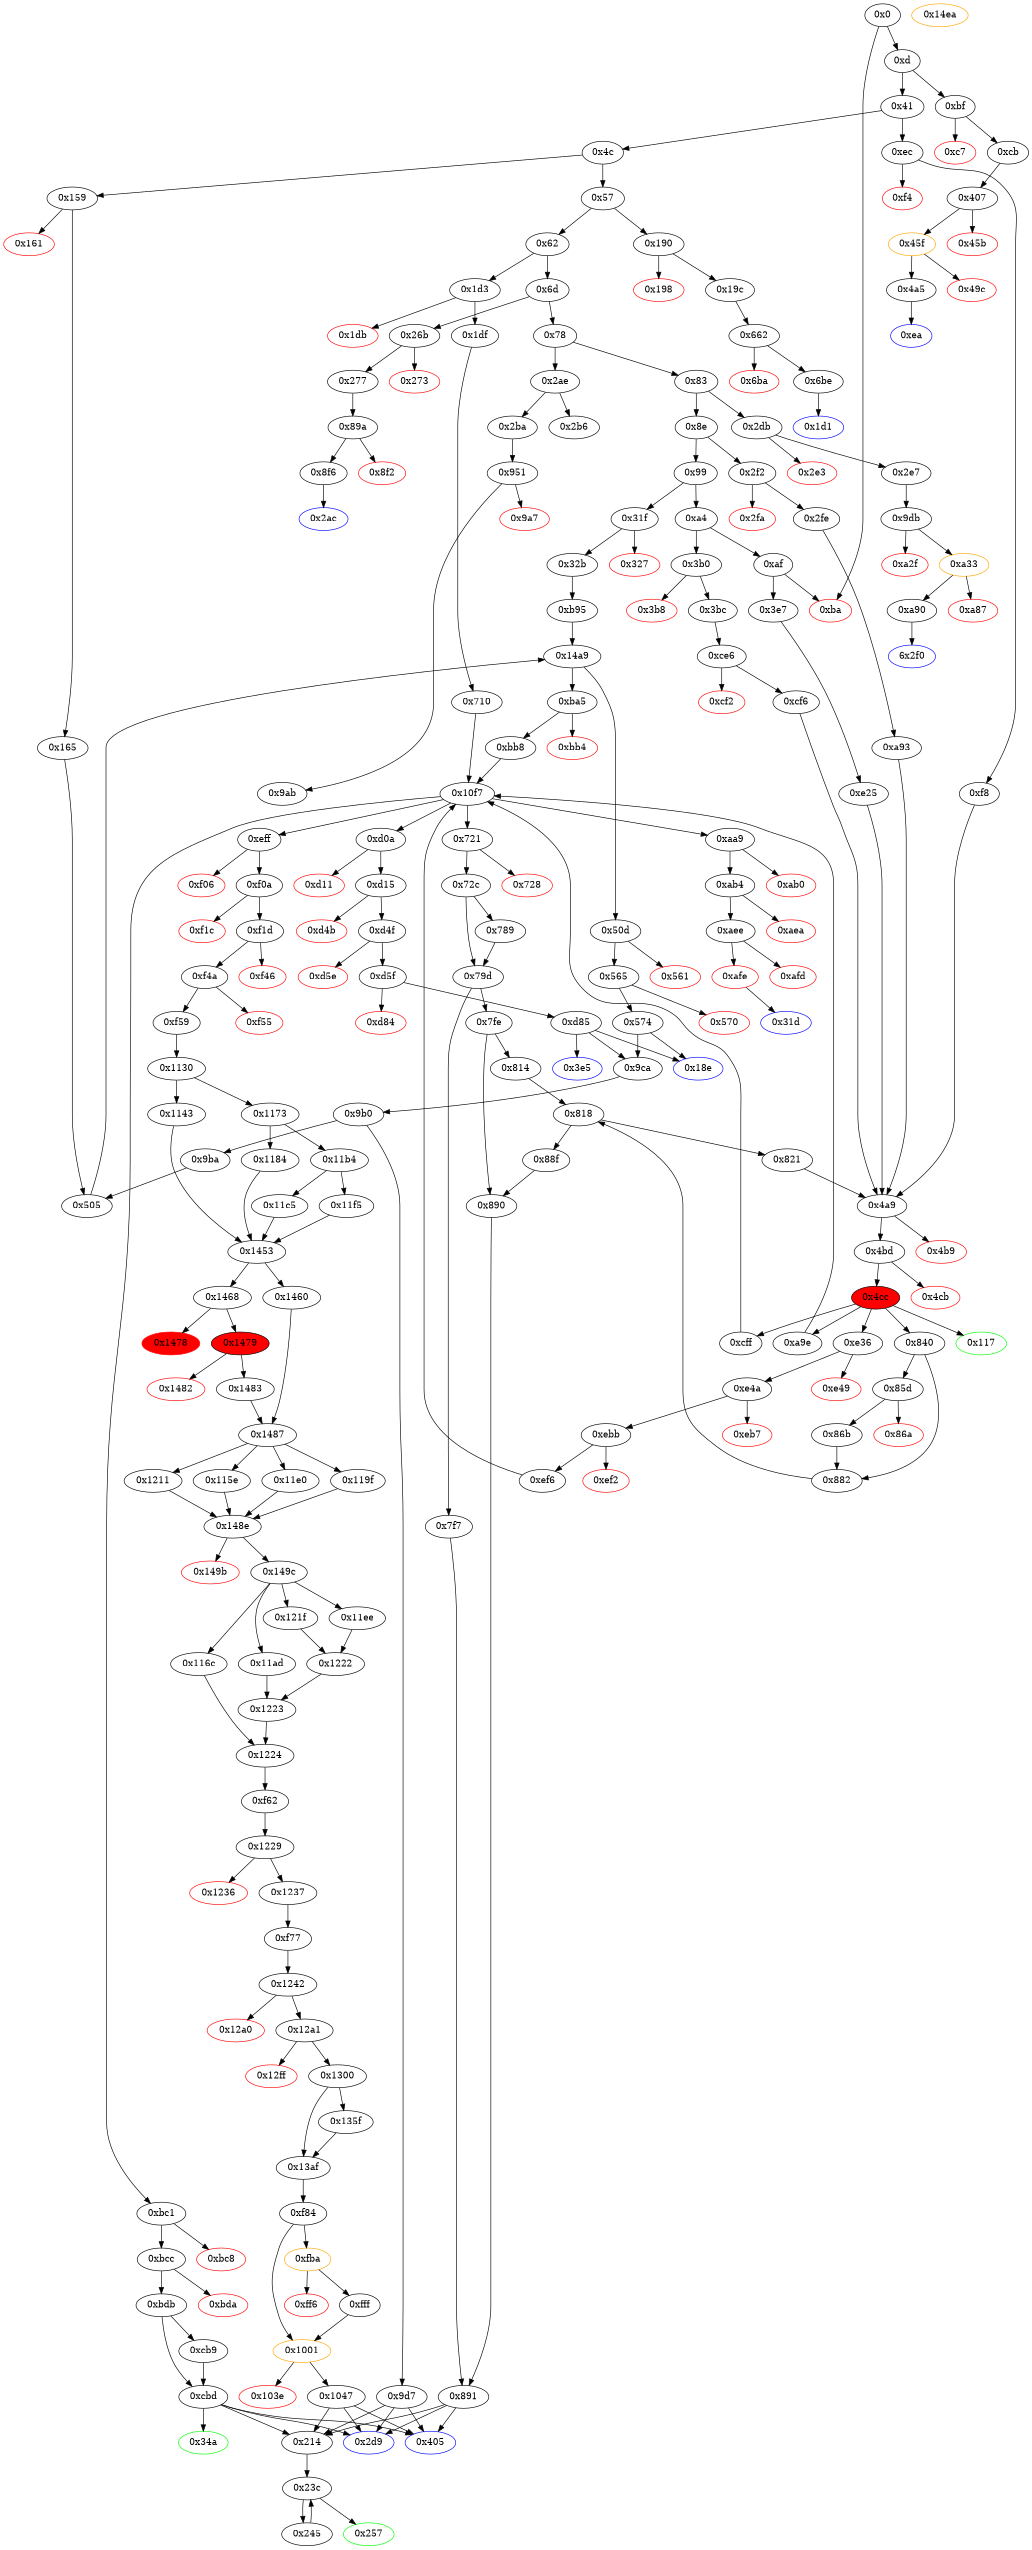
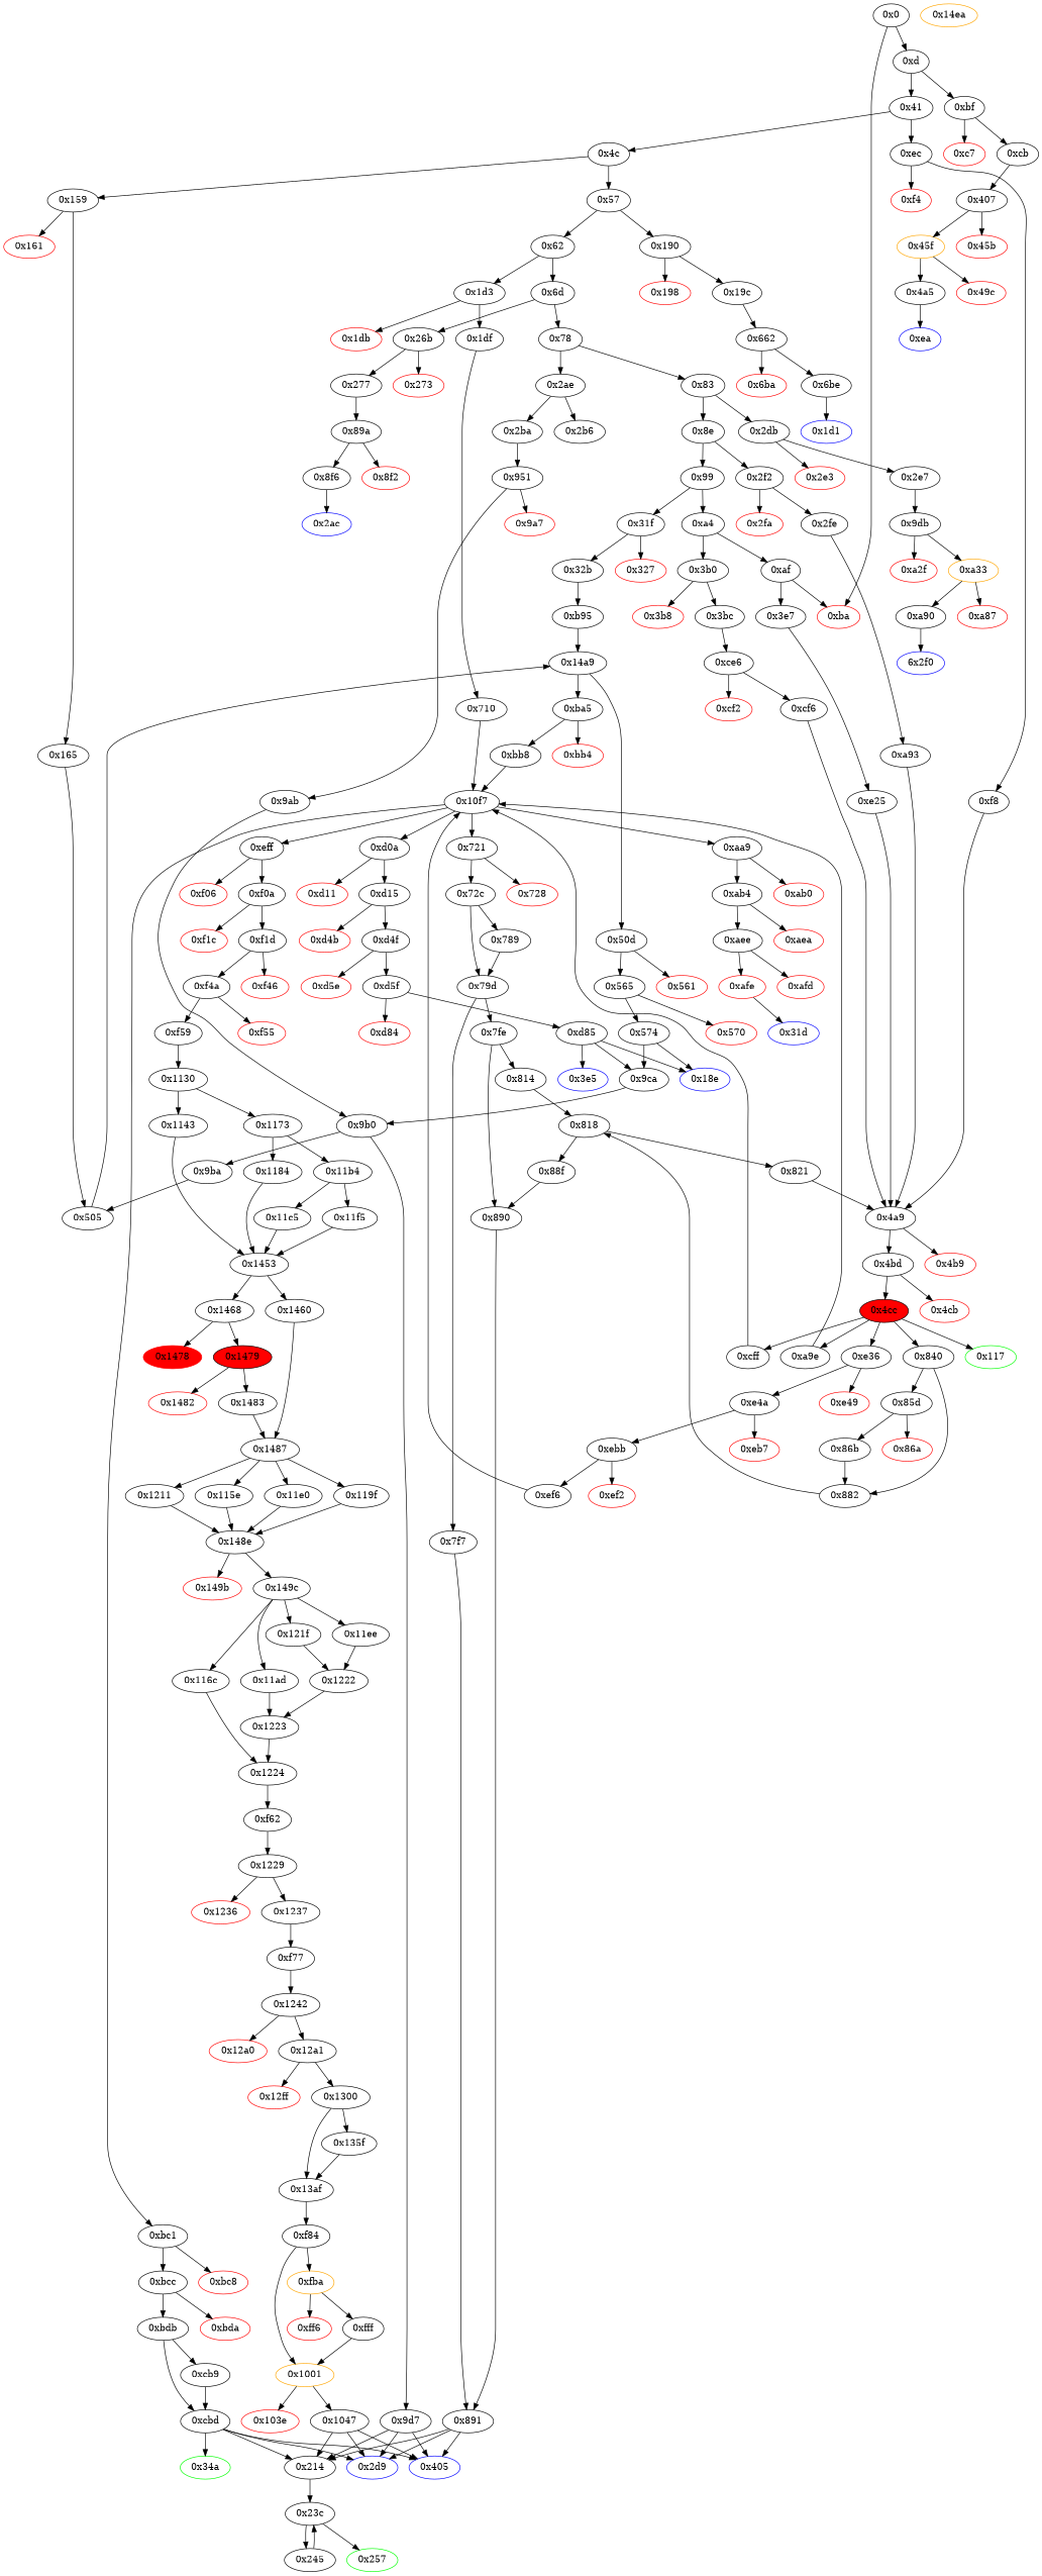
  strict digraph {
    node [fillcolor=white style=filled]
    "0x1d1" [color=blue]
    "0x6be"
    "0xe4a"
    "0xebb"
    "0xeb7" [color=red]
    "0xef6"
    "0xef2" [color=red]
    "0x88f"
    "0x890"
    "0x891"
    "0x198" [color=red]
    "0x190"
    "0x19c"
    "0x662"
    "0xbc8" [color=red]
    "0xbc1"
    "0xbcc"
    "0xbdb"
    "0xbda" [color=red]
    "0x14ea" [color=orange]
    "0x574"
    "0x9ca"
    "0x18e" [color=blue]
    "0x9b0"
    "0xec"
    "0xf8"
    "0xf4" [color=red]
    "0x4a9"
    "0xd4b" [color=red]
    "0xd15"
    "0xd4f"
    "0xd5e" [color=red]
    "0xd5f"
    "0x728" [color=red]
    "0x117" [color=green]
    "0x1453"
    "0x1468"
    "0x1460"
    "0x1478" [color=red fillcolor=red]
    "0x1479" [fillcolor=red]
    "0x1487"
    "0xf62"
    "0x1229"
    "0x1236" [color=red]
    "0x1237"
    "0xf59"
    "0x1130"
    "0x1143"
    "0x1173"
    "0x11f5"
    "0x561" [color=red]
    "0x50d"
    "0x565"
    "0x570" [color=red]
    n55 [color=blue label="6x2f0"]
    "0xa90"
    "0x2e7"
    "0x9db"
    "0xa2f" [color=red]
    "0xa33" [color=orange]
    "0xcb9"
    "0xcbd"
    "0x34a" [color=green]
    "0x214"
    "0x2d9" [color=blue]
    "0x405" [color=blue]
    "0x148e"
    "0x149c"
    "0x149b" [color=red]
    "0x11ad"
    "0x121f"
    "0x11ee"
    "0x116c"
    "0x9ba"
    "0x9d7"
    "0x505"
    "0x89a"
    "0x8f6"
    "0x8f2" [color=red]
    "0x2ac" [color=blue]
    "0x45b" [color=red]
    "0x4bd"
    "0x4b9" [color=red]
    "0x41"
    "0x4c"
    "0x57"
    "0x159"
    "0xfba" [color=orange]
    "0xff6" [color=red]
    "0xfff"
    "0x1001" [color=orange]
    "0x1483"
    "0x1482" [color=red]
    "0xcf2" [color=red]
    "0x1223"
    "0x1222"
    "0x1224"
    "0x10f7"
    "0xaa9"
    "0xd0a"
    "0x721"
    "0xeff"
    "0xcf6"
    "0xb95"
    "0x14a9"
    "0xba5"
    "0xf46" [color=red]
    "0x9ab"
    "0x2fa" [color=red]
    "0x23c"
    "0x245"
    "0x257" [color=green]
    "0x407"
    "0x45f" [color=orange]
    "0x4a5"
    "0x49c" [color=red]
    "0x31d" [color=blue]
    "0xf84"
    "0x1047"
    "0x103e" [color=red]
    "0x6d"
    "0x78"
    "0x26b"
    "0x83"
    "0x2ae"
    "0x277"
    "0x273" [color=red]
    "0x8e"
    "0x2db"
    "0x99"
    "0x2f2"
    "0x2e3" [color=red]
    "0x710"
    "0x86b"
    "0x882"
    "0x818"
    "0x62"
    "0x1d3"
    "0xab0" [color=red]
    "0xab4"
    "0xaea" [color=red]
    "0xaee"
    "0xc7" [color=red]
    "0x821"
    "0x4cc" [fillcolor=red]
    "0x840"
    "0xcff"
    "0xa9e"
    "0xe36"
    "0x85d"
    "0xe49" [color=red]
    "0x119f"
    "0x1211"
    "0x115e"
    "0x11e0"
    "0x3bc"
    "0xce6"
    "0x6ba" [color=red]
    "0x7f7"
    "0xa87" [color=red]
    "0xf1d"
    "0xf4a"
    "0xf55" [color=red]
    "0x12a0" [color=red]
    "0x79d"
    "0x7fe"
    "0x814"
    "0xafe" [color=red]
    "0x86a" [color=red]
    "0xea" [color=blue]
    "0xbb8"
    "0x32b"
    "0x1df"
    "0x1db" [color=red]
    "0x11b4"
    "0x11c5"
    "0xd84" [color=red]
    "0x3b8" [color=red]
    "0xcb"
    "0x4cb" [color=red]
    "0xd85"
    "0x3e5" [color=blue]
    "0x951"
    "0x9a7" [color=red]
    "0x12a1"
    "0x1300"
    "0x12ff" [color=red]
    "0x13af"
    "0x135f"
    "0x31f"
    "0xa4"
    "0x2fe"
    "0x161" [color=red]
    "0xbf"
    "0xd11" [color=red]
    "0xf06" [color=red]
    "0xa93"
    "0xafd" [color=red]
    "0x327" [color=red]
    "0xaf"
    "0x3b0"
    "0x72c"
    "0x789"
    "0x2b6" [color=black]
    "0x2ba"
    "0x165"
    "0xbb4" [color=red]
    "0x3e7"
    "0xe25"
    "0xf0a"
    "0xba" [color=red]
    "0x1242"
    "0xf1c" [color=red]
    "0xd"
    "0xf77"
    "0x1184"
    "0x0"
    "0x6be" -> "0x1d1"
    "0xe4a" -> "0xebb"
    "0xe4a" -> "0xeb7"
    "0xebb" -> "0xef6"
    "0xebb" -> "0xef2"
    "0xef6" -> "0x10f7"
    "0x88f" -> "0x890"
    "0x890" -> "0x891"
    "0x891" -> "0x214"
    "0x891" -> "0x2d9"
    "0x891" -> "0x405"
    "0x190" -> "0x198"
    "0x190" -> "0x19c"
    "0x19c" -> "0x662"
    "0x662" -> "0x6be"
    "0x662" -> "0x6ba"
    "0xbc1" -> "0xbc8"
    "0xbc1" -> "0xbcc"
    "0xbcc" -> "0xbdb"
    "0xbcc" -> "0xbda"
    "0xbdb" -> "0xcb9"
    "0xbdb" -> "0xcbd"
    "0x574" -> "0x9ca"
    "0x574" -> "0x18e"
    "0x9ca" -> "0x9b0"
    "0x9b0" -> "0x9ba"
    "0x9b0" -> "0x9d7"
    "0xec" -> "0xf8"
    "0xec" -> "0xf4"
    "0xf8" -> "0x4a9"
    "0x4a9" -> "0x4bd"
    "0x4a9" -> "0x4b9"
    "0xd15" -> "0xd4b"
    "0xd15" -> "0xd4f"
    "0xd4f" -> "0xd5e"
    "0xd4f" -> "0xd5f"
    "0xd5f" -> "0xd84"
    "0xd5f" -> "0xd85"
    "0x1453" -> "0x1468"
    "0x1453" -> "0x1460"
    "0x1468" -> "0x1478"
    "0x1468" -> "0x1479"
    "0x1460" -> "0x1487"
    "0x1479" -> "0x1483"
    "0x1479" -> "0x1482"
    "0x1487" -> "0x119f"
    "0x1487" -> "0x1211"
    "0x1487" -> "0x115e"
    "0x1487" -> "0x11e0"
    "0xf62" -> "0x1229"
    "0x1229" -> "0x1236"
    "0x1229" -> "0x1237"
    "0x1237" -> "0xf77"
    "0xf59" -> "0x1130"
    "0x1130" -> "0x1143"
    "0x1130" -> "0x1173"
    "0x1143" -> "0x1453"
    "0x1173" -> "0x11b4"
    "0x1173" -> "0x1184"
    "0x11f5" -> "0x1453"
    "0x50d" -> "0x561"
    "0x50d" -> "0x565"
    "0x565" -> "0x574"
    "0x565" -> "0x570"
    "0xa90" -> n55
    "0x2e7" -> "0x9db"
    "0x9db" -> "0xa2f"
    "0x9db" -> "0xa33"
    "0xa33" -> "0xa90"
    "0xa33" -> "0xa87"
    "0xcb9" -> "0xcbd"
    "0xcbd" -> "0x34a"
    "0xcbd" -> "0x214"
    "0xcbd" -> "0x2d9"
    "0xcbd" -> "0x405"
    "0x214" -> "0x23c"
    "0x148e" -> "0x149c"
    "0x148e" -> "0x149b"
    "0x149c" -> "0x11ad"
    "0x149c" -> "0x121f"
    "0x149c" -> "0x11ee"
    "0x149c" -> "0x116c"
    "0x11ad" -> "0x1223"
    "0x121f" -> "0x1222"
    "0x11ee" -> "0x1222"
    "0x116c" -> "0x1224"
    "0x9ba" -> "0x505"
    "0x9d7" -> "0x214"
    "0x9d7" -> "0x2d9"
    "0x9d7" -> "0x405"
    "0x505" -> "0x14a9"
    "0x89a" -> "0x8f6"
    "0x89a" -> "0x8f2"
    "0x8f6" -> "0x2ac"
    "0x4bd" -> "0x4cc"
    "0x4bd" -> "0x4cb"
    "0x41" -> "0xec"
    "0x41" -> "0x4c"
    "0x4c" -> "0x57"
    "0x4c" -> "0x159"
    "0x57" -> "0x190"
    "0x57" -> "0x62"
    "0x159" -> "0x161"
    "0x159" -> "0x165"
    "0xfba" -> "0xff6"
    "0xfba" -> "0xfff"
    "0xfff" -> "0x1001"
    "0x1001" -> "0x1047"
    "0x1001" -> "0x103e"
    "0x1483" -> "0x1487"
    "0x1223" -> "0x1224"
    "0x1222" -> "0x1223"
    "0x1224" -> "0xf62"
    "0x10f7" -> "0xbc1"
    "0x10f7" -> "0xaa9"
    "0x10f7" -> "0xd0a"
    "0x10f7" -> "0x721"
    "0x10f7" -> "0xeff"
    "0xaa9" -> "0xab0"
    "0xaa9" -> "0xab4"
    "0xd0a" -> "0xd15"
    "0xd0a" -> "0xd11"
    "0x721" -> "0x728"
    "0x721" -> "0x72c"
    "0xeff" -> "0xf06"
    "0xeff" -> "0xf0a"
    "0xcf6" -> "0x4a9"
    "0xb95" -> "0x14a9"
    "0x14a9" -> "0x50d"
    "0x14a9" -> "0xba5"
    "0xba5" -> "0xbb8"
    "0xba5" -> "0xbb4"
+   "0x9ab" -> "0x9b0"
    "0x23c" -> "0x245"
    "0x23c" -> "0x257"
    "0x245" -> "0x23c"
    "0x407" -> "0x45b"
    "0x407" -> "0x45f"
    "0x45f" -> "0x4a5"
    "0x45f" -> "0x49c"
    "0x4a5" -> "0xea"
    "0xf84" -> "0xfba"
    "0xf84" -> "0x1001"
    "0x1047" -> "0x214"
    "0x1047" -> "0x2d9"
    "0x1047" -> "0x405"
    "0x6d" -> "0x78"
    "0x6d" -> "0x26b"
    "0x78" -> "0x83"
    "0x78" -> "0x2ae"
    "0x26b" -> "0x277"
    "0x26b" -> "0x273"
    "0x83" -> "0x8e"
    "0x83" -> "0x2db"
    "0x2ae" -> "0x2b6"
    "0x2ae" -> "0x2ba"
    "0x277" -> "0x89a"
    "0x8e" -> "0x99"
    "0x8e" -> "0x2f2"
    "0x2db" -> "0x2e7"
    "0x2db" -> "0x2e3"
    "0x99" -> "0x31f"
    "0x99" -> "0xa4"
    "0x2f2" -> "0x2fa"
    "0x2f2" -> "0x2fe"
    "0x710" -> "0x10f7"
    "0x86b" -> "0x882"
    "0x882" -> "0x818"
    "0x818" -> "0x88f"
    "0x818" -> "0x821"
    "0x62" -> "0x6d"
    "0x62" -> "0x1d3"
    "0x1d3" -> "0x1df"
    "0x1d3" -> "0x1db"
    "0xab4" -> "0xaea"
    "0xab4" -> "0xaee"
    "0xaee" -> "0xafe"
    "0xaee" -> "0xafd"
    "0x821" -> "0x4a9"
    "0x4cc" -> "0x117"
    "0x4cc" -> "0x840"
    "0x4cc" -> "0xcff"
    "0x4cc" -> "0xa9e"
    "0x4cc" -> "0xe36"
    "0x840" -> "0x882"
    "0x840" -> "0x85d"
    "0xcff" -> "0x10f7"
    "0xa9e" -> "0x10f7"
    "0xe36" -> "0xe4a"
    "0xe36" -> "0xe49"
    "0x85d" -> "0x86b"
    "0x85d" -> "0x86a"
    "0x119f" -> "0x148e"
    "0x1211" -> "0x148e"
    "0x115e" -> "0x148e"
    "0x11e0" -> "0x148e"
    "0x3bc" -> "0xce6"
    "0xce6" -> "0xcf2"
    "0xce6" -> "0xcf6"
    "0x7f7" -> "0x891"
    "0xf1d" -> "0xf46"
    "0xf1d" -> "0xf4a"
    "0xf4a" -> "0xf59"
    "0xf4a" -> "0xf55"
    "0x79d" -> "0x7f7"
    "0x79d" -> "0x7fe"
    "0x7fe" -> "0x890"
    "0x7fe" -> "0x814"
    "0x814" -> "0x818"
    "0xafe" -> "0x31d"
    "0xbb8" -> "0x10f7"
    "0x32b" -> "0xb95"
    "0x1df" -> "0x710"
    "0x11b4" -> "0x11f5"
    "0x11b4" -> "0x11c5"
    "0x11c5" -> "0x1453"
    "0xcb" -> "0x407"
    "0xd85" -> "0x9ca"
    "0xd85" -> "0x18e"
    "0xd85" -> "0x3e5"
    "0x951" -> "0x9ab"
    "0x951" -> "0x9a7"
    "0x12a1" -> "0x1300"
    "0x12a1" -> "0x12ff"
    "0x1300" -> "0x13af"
    "0x1300" -> "0x135f"
    "0x13af" -> "0xf84"
    "0x135f" -> "0x13af"
    "0x31f" -> "0x32b"
    "0x31f" -> "0x327"
    "0xa4" -> "0xaf"
    "0xa4" -> "0x3b0"
    "0x2fe" -> "0xa93"
    "0xbf" -> "0xc7"
    "0xbf" -> "0xcb"
    "0xa93" -> "0x4a9"
    "0xaf" -> "0x3e7"
    "0xaf" -> "0xba"
    "0x3b0" -> "0x3bc"
    "0x3b0" -> "0x3b8"
    "0x72c" -> "0x79d"
    "0x72c" -> "0x789"
    "0x789" -> "0x79d"
    "0x2ba" -> "0x951"
    "0x165" -> "0x505"
    "0x3e7" -> "0xe25"
    "0xe25" -> "0x4a9"
    "0xf0a" -> "0xf1d"
    "0xf0a" -> "0xf1c"
    "0x1242" -> "0x12a0"
    "0x1242" -> "0x12a1"
    "0xd" -> "0x41"
    "0xd" -> "0xbf"
    "0xf77" -> "0x1242"
    "0x1184" -> "0x1453"
    "0x0" -> "0xba"
    "0x0" -> "0xd"
  }
